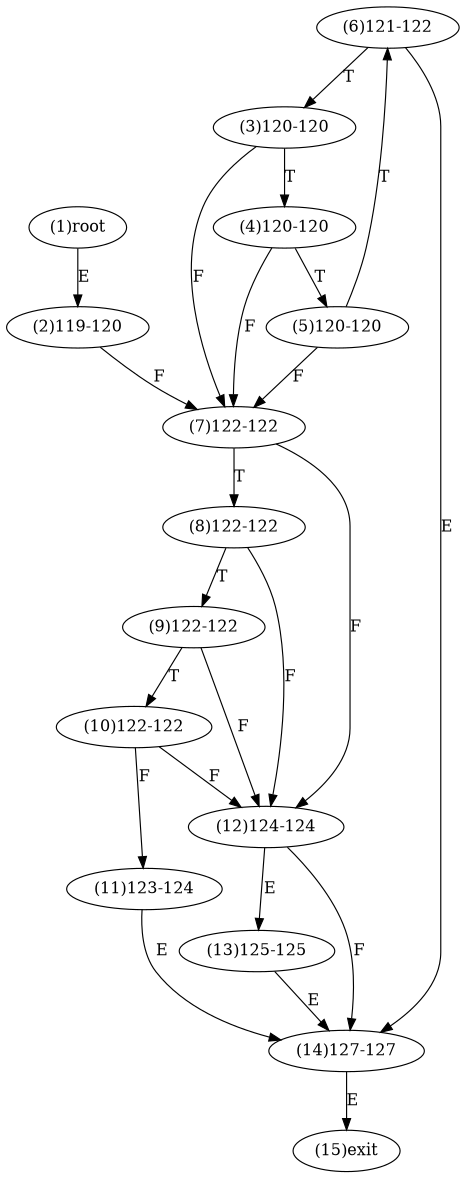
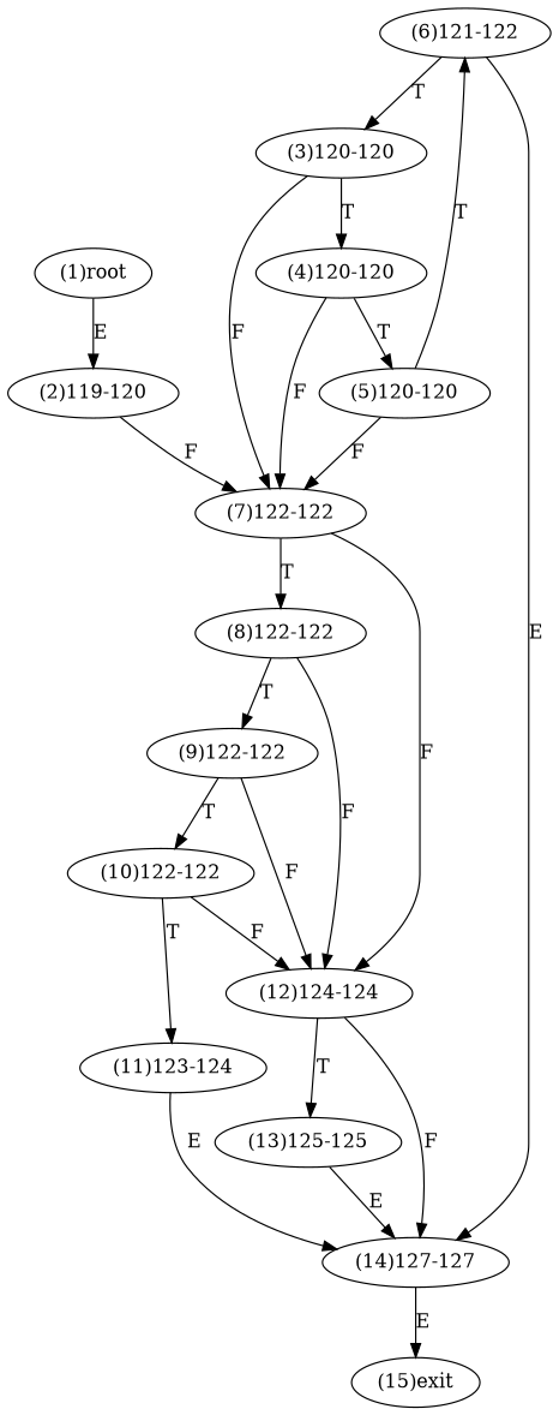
  digraph {
    n1 [label="(1)root"]
    n2 [label="(2)119-120"]
    n3 [label="(7)122-122"]
    n4 [label="(3)120-120"]
    n5 [label="(4)120-120"]
    n6 [label="(8)122-122"]
    n7 [label="(12)124-124"]
    n8 [label="(5)120-120"]
    n9 [label="(6)121-122"]
    n10 [label="(14)127-127"]
    n11 [label="(15)exit"]
    n12 [label="(9)122-122"]
    n13 [label="(13)125-125"]
    n14 [label="(10)122-122"]
    n15 [label="(11)123-124"]
    n1 -> n2 [label=E]
    n2 -> n3 [label=F]
    n3 -> n6 [label=T]
    n3 -> n7 [label=F]
    n4 -> n3 [label=F]
    n4 -> n5 [label=T]
    n5 -> n3 [label=F]
    n5 -> n8 [label=T]
    n6 -> n7 [label=F]
    n6 -> n12 [label=T]
    n7 -> n10 [label=F]
-   n7 -> n13 [label=E]
+   n7 -> n13 [label=T]
    n8 -> n3 [label=F]
    n8 -> n9 [label=T]
    n9 -> n4 [label=T]
    n9 -> n10 [label=E]
    n10 -> n11 [label=E]
    n12 -> n7 [label=F]
    n12 -> n14 [label=T]
    n13 -> n10 [label=E]
    n14 -> n7 [label=F]
-   n14 -> n15 [label=F]
+   n14 -> n15 [label=T]
    n15 -> n10 [label=E]
  }
